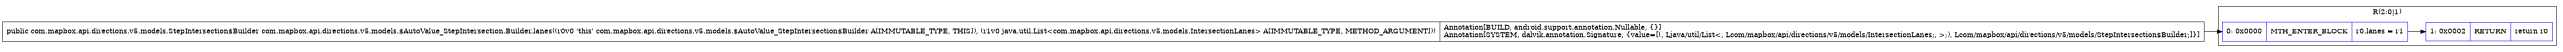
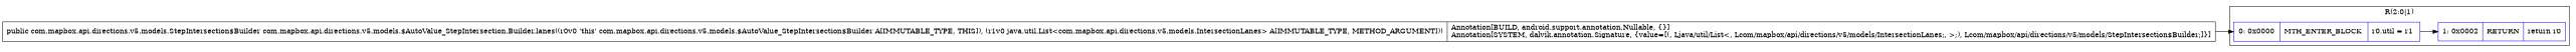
  digraph {
    rankdir=LR
    node [color=blue shape=record]
-   n1 [label="{0\:\ 0x0000|MTH_ENTER_BLOCK\l|r0.lanes = r1\l}"]
+   n1 [label="{0\:\ 0x0000|MTH_ENTER_BLOCK\l|r0.util = r1\l}"]
    n2 [label="{1\:\ 0x0002|RETURN\l|return r0\l}"]
    n3 [label="{public com.mapbox.api.directions.v5.models.StepIntersection$Builder com.mapbox.api.directions.v5.models.$AutoValue_StepIntersection.Builder.lanes((r0v0 'this' com.mapbox.api.directions.v5.models.$AutoValue_StepIntersection$Builder A[IMMUTABLE_TYPE, THIS]), (r1v0 java.util.List\<com.mapbox.api.directions.v5.models.IntersectionLanes\> A[IMMUTABLE_TYPE, METHOD_ARGUMENT]))  | Annotation[BUILD, android.support.annotation.Nullable, \{\}]\lAnnotation[SYSTEM, dalvik.annotation.Signature, \{value=[(, Ljava\/util\/List\<, Lcom\/mapbox\/api\/directions\/v5\/models\/IntersectionLanes;, \>;), Lcom\/mapbox\/api\/directions\/v5\/models\/StepIntersection$Builder;]\}]\l}" color=""]
    subgraph cluster_1 {
      label="R(2:0|1)"
      n1
      n2
    }
    n1 -> n2
    n3 -> n1
  }
